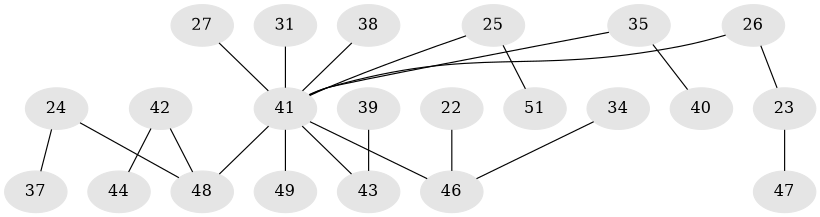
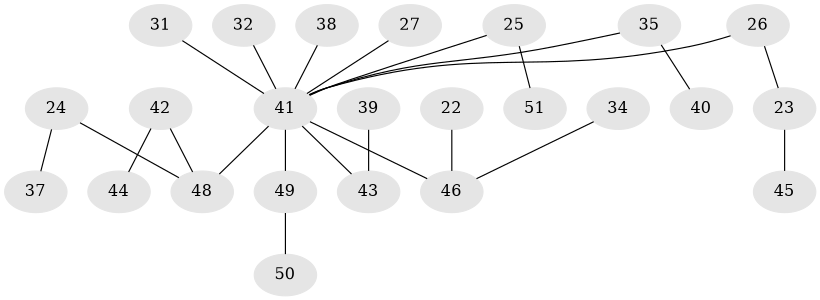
  graph {
    node [color=gray90 style=filled]
    46 [super="+11"]
    22
    24
    37
    48 [super="+5+16+13+20+21"]
    41 [super="+23+36+19"]
    43
    49
    25
    51
    26
    n12 [label=23]
-   45 [label=47]
+   45
    27
    31
+   32
    34
    35 [super="+28+30"]
    40
    38
    39
+   50
    42
    44
    22 -- 46
    24 -- 37
    24 -- 48
    41 -- 46
    41 -- 48
    41 -- 43
    41 -- 49
+   49 -- 50
    25 -- 41
    25 -- 51
    26 -- 41
    26 -- n12
    n12 -- 45
    27 -- 41
    31 -- 41
+   32 -- 41
    34 -- 46
    35 -- 41
    35 -- 40
    38 -- 41
    39 -- 43
    42 -- 48
    42 -- 44
  }
